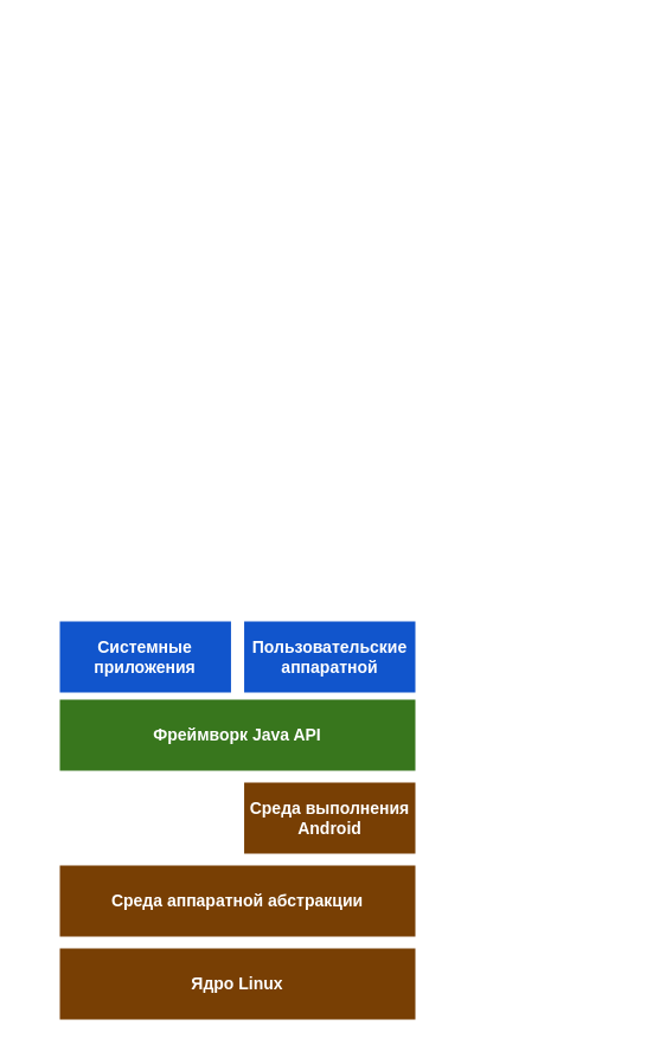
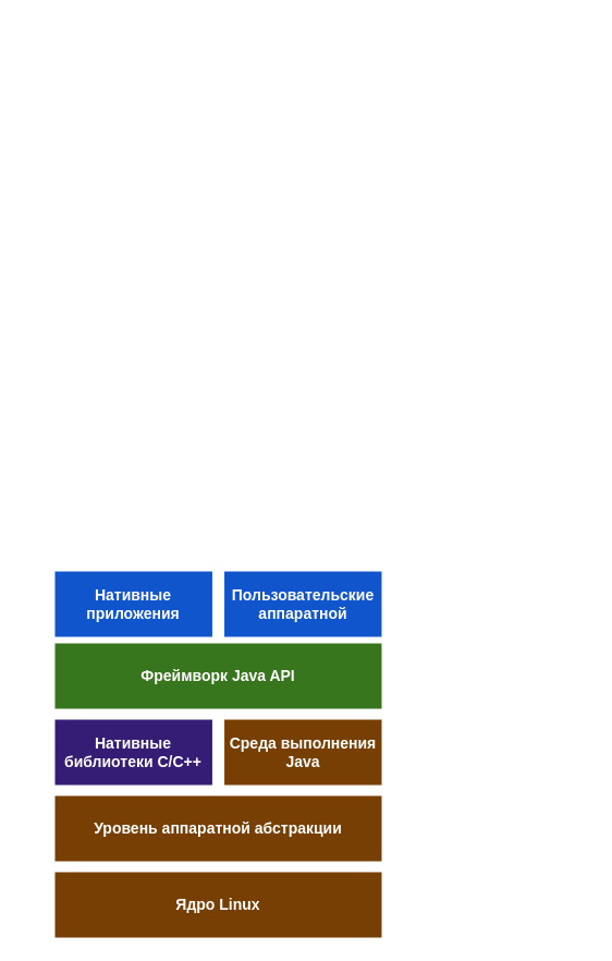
  <mxCell id="0" />
  <mxCell id="1" parent="0" />
  <mxCell id="2" value="" style="shape=image;verticalLabelPosition=bottom;labelBackgroundColor=default;verticalAlign=top;aspect=fixed;imageAspect=0;image=https://google-developer-training.github.io/android-developer-fundamentals-course-concepts-v2/images/1-0-c-introduction-to-android/dg_android_stack.png;" vertex="1" parent="1"><mxGeometry x="20" y="20" width="520" height="451" as="geometry" /></mxCell>
  <mxCell id="3" value="" style="group;fillColor=none;" vertex="1" connectable="0" parent="1"><mxGeometry x="50" y="524" width="300" height="336" as="geometry" /></mxCell>
- <mxCell id="4" value="Системные приложения" style="rounded=0;whiteSpace=wrap;html=1;fontFamily=Helvetica;fontSize=14;fontStyle=1;labelBackgroundColor=none;fillColor=#1155cc;fontColor=#ffffff;strokeColor=none;" vertex="1" parent="3"><mxGeometry width="144.444" height="60" as="geometry" /></mxCell>
+ <mxCell id="4" value="Нативные приложения" style="rounded=0;whiteSpace=wrap;html=1;fontFamily=Helvetica;fontSize=14;fontStyle=1;labelBackgroundColor=none;fillColor=#1155cc;fontColor=#ffffff;strokeColor=none;" vertex="1" parent="3"><mxGeometry width="144.444" height="60" as="geometry" /></mxCell>
  <mxCell id="5" value="Пользовательские аппаратной" style="rounded=0;whiteSpace=wrap;html=1;fontFamily=Helvetica;fontSize=14;fontStyle=1;labelBackgroundColor=none;fillColor=#1155cc;fontColor=#ffffff;strokeColor=none;" vertex="1" parent="3"><mxGeometry x="155.556" width="144.444" height="60" as="geometry" /></mxCell>
  <mxCell id="6" value="Фреймворк Java API" style="rounded=0;whiteSpace=wrap;html=1;fontFamily=Helvetica;fontSize=14;fontStyle=1;fontColor=#ffffff;labelBackgroundColor=none;fillColor=#38761d;strokeColor=none;" vertex="1" parent="3"><mxGeometry y="66" width="300" height="60" as="geometry" /></mxCell>
- <mxCell id="8" value="Cреда выполнения Android" style="rounded=0;whiteSpace=wrap;html=1;fontFamily=Helvetica;fontSize=14;fontStyle=1;fontColor=#ffffff;labelBackgroundColor=none;strokeColor=none;fillColor=#783f04;" vertex="1" parent="3"><mxGeometry x="155.556" y="136" width="144.444" height="60" as="geometry" /></mxCell>
- <mxCell id="9" value="Cреда аппаратной абстракции" style="rounded=0;whiteSpace=wrap;html=1;fontFamily=Helvetica;fontSize=14;fontStyle=1;fontColor=#ffffff;labelBackgroundColor=none;strokeColor=none;fillColor=#783f04;" vertex="1" parent="3"><mxGeometry y="206" width="300" height="60" as="geometry" /></mxCell>
+ <mxCell id="7" value="Нативные библиотеки C/C++" style="rounded=0;whiteSpace=wrap;html=1;fontFamily=Helvetica;fontSize=14;fontStyle=1;fontColor=#ffffff;labelBackgroundColor=none;fillColor=#351c75;strokeColor=none;" vertex="1" parent="3"><mxGeometry y="136" width="144.444" height="60" as="geometry" /></mxCell>
+ <mxCell id="8" value="Cреда выполнения Java" style="rounded=0;whiteSpace=wrap;html=1;fontFamily=Helvetica;fontSize=14;fontStyle=1;fontColor=#ffffff;labelBackgroundColor=none;strokeColor=none;fillColor=#783f04;" vertex="1" parent="3"><mxGeometry x="155.556" y="136" width="144.444" height="60" as="geometry" /></mxCell>
+ <mxCell id="9" value="Уровень аппаратной абстракции" style="rounded=0;whiteSpace=wrap;html=1;fontFamily=Helvetica;fontSize=14;fontStyle=1;fontColor=#ffffff;labelBackgroundColor=none;strokeColor=none;fillColor=#783f04;" vertex="1" parent="3"><mxGeometry y="206" width="300" height="60" as="geometry" /></mxCell>
  <mxCell id="10" value="Ядро Linux" style="rounded=0;whiteSpace=wrap;html=1;fontFamily=Helvetica;fontSize=14;fontStyle=1;fontColor=#ffffff;labelBackgroundColor=none;strokeColor=none;fillColor=#783f04;" vertex="1" parent="3"><mxGeometry y="276" width="300" height="60" as="geometry" /></mxCell>
